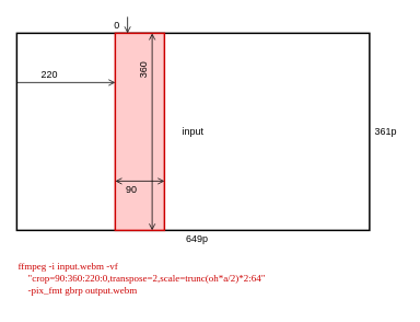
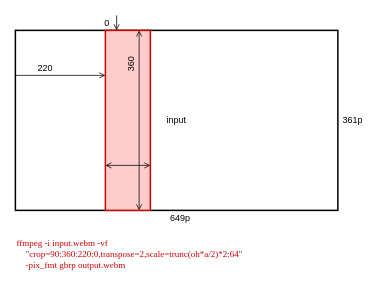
  <mxCell id="0" />
  <mxCell id="1" parent="0" />
  <mxCell id="2" value="input" style="rounded=0;whiteSpace=wrap;html=1;strokeWidth=2;" vertex="1" parent="1"><mxGeometry x="20" y="40" width="430" height="240" as="geometry" /></mxCell>
  <mxCell id="3" value="361p" style="text;html=1;align=center;verticalAlign=middle;whiteSpace=wrap;rounded=0;" vertex="1" parent="1"><mxGeometry x="450" y="150" width="40" height="20" as="geometry" /></mxCell>
  <mxCell id="4" value="649p" style="text;html=1;align=center;verticalAlign=middle;whiteSpace=wrap;rounded=0;" vertex="1" parent="1"><mxGeometry x="210" y="280" width="60" height="20" as="geometry" /></mxCell>
  <mxCell id="5" value="ffmpeg -i input.webm -vf &#10;    &quot;crop=90:360:220:0,transpose=2,scale=trunc(oh*a/2)*2:64&quot; &#10;    -pix_fmt gbrp output.webm" style="text;whiteSpace=wrap;fontFamily=Lucida Console;fontColor=#CC0000;" vertex="1" parent="1"><mxGeometry x="20" y="310" width="450" height="60" as="geometry" /></mxCell>
  <mxCell id="6" value="" style="rounded=0;whiteSpace=wrap;html=1;fillColor=#FFCCCC;strokeWidth=2;strokeColor=#CC0000;" vertex="1" parent="1"><mxGeometry x="140" y="40" width="60" height="240" as="geometry" /></mxCell>
  <mxCell id="7" value="" style="endArrow=open;startArrow=open;html=1;rounded=0;exitX=0;exitY=0.75;exitDx=0;exitDy=0;entryX=1;entryY=0.75;entryDx=0;entryDy=0;startFill=0;endFill=0;" edge="1" parent="1" source="6" target="6"><mxGeometry width="50" height="50" relative="1" as="geometry"><mxPoint x="340" y="240" as="sourcePoint" /><mxPoint x="390" y="190" as="targetPoint" /></mxGeometry></mxCell>
  <mxCell id="8" value="" style="endArrow=open;startArrow=open;html=1;rounded=0;exitX=0.75;exitY=1;exitDx=0;exitDy=0;entryX=0.75;entryY=0;entryDx=0;entryDy=0;startFill=0;endFill=0;" edge="1" parent="1" source="6" target="6"><mxGeometry width="50" height="50" relative="1" as="geometry"><mxPoint x="110" y="230" as="sourcePoint" /><mxPoint x="190" y="230" as="targetPoint" /></mxGeometry></mxCell>
- <mxCell id="9" value="90" style="text;html=1;align=center;verticalAlign=middle;whiteSpace=wrap;rounded=0;" vertex="1" parent="1"><mxGeometry x="140" y="220" width="40" height="20" as="geometry" /></mxCell>
  <mxCell id="10" value="360" style="text;html=1;align=center;verticalAlign=middle;whiteSpace=wrap;rounded=0;rotation=270;" vertex="1" parent="1"><mxGeometry x="155" y="70" width="40" height="30" as="geometry" /></mxCell>
  <mxCell id="11" value="" style="endArrow=open;html=1;rounded=0;exitX=0;exitY=0.25;exitDx=0;exitDy=0;entryX=0;entryY=0.25;entryDx=0;entryDy=0;endFill=0;" edge="1" parent="1" source="2" target="6"><mxGeometry width="50" height="50" relative="1" as="geometry"><mxPoint x="340" y="240" as="sourcePoint" /><mxPoint x="390" y="190" as="targetPoint" /></mxGeometry></mxCell>
  <mxCell id="12" value="220" style="text;html=1;align=center;verticalAlign=middle;whiteSpace=wrap;rounded=0;" vertex="1" parent="1"><mxGeometry x="40" y="80" width="40" height="20" as="geometry" /></mxCell>
  <mxCell id="13" value="" style="endArrow=open;html=1;rounded=0;entryX=0.25;entryY=0;entryDx=0;entryDy=0;endFill=0;" edge="1" parent="1" target="6"><mxGeometry width="50" height="50" relative="1" as="geometry"><mxPoint x="155" y="20" as="sourcePoint" /><mxPoint x="160" y="20" as="targetPoint" /></mxGeometry></mxCell>
  <mxCell id="14" value="0" style="text;html=1;align=center;verticalAlign=middle;whiteSpace=wrap;rounded=0;" vertex="1" parent="1"><mxGeometry x="130" y="20" width="25" height="20" as="geometry" /></mxCell>
